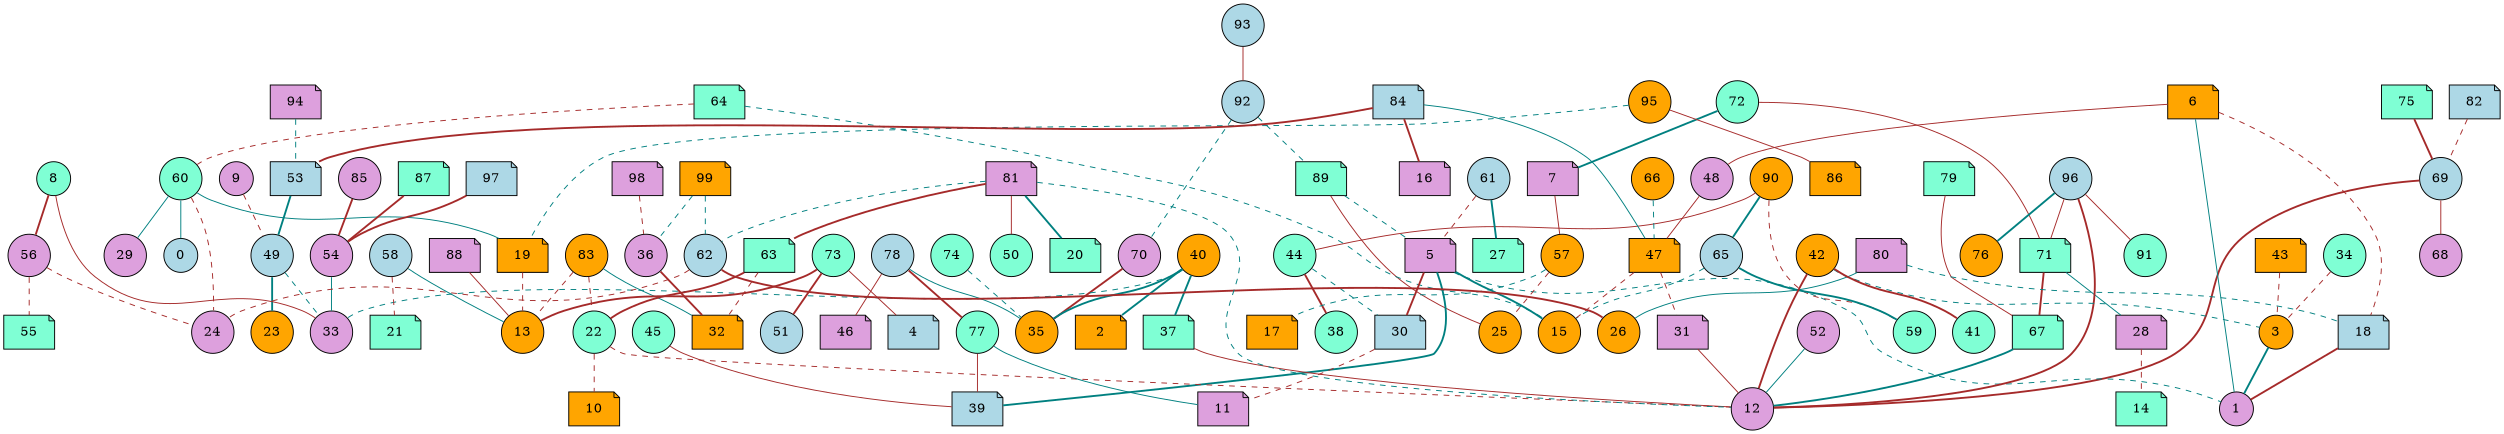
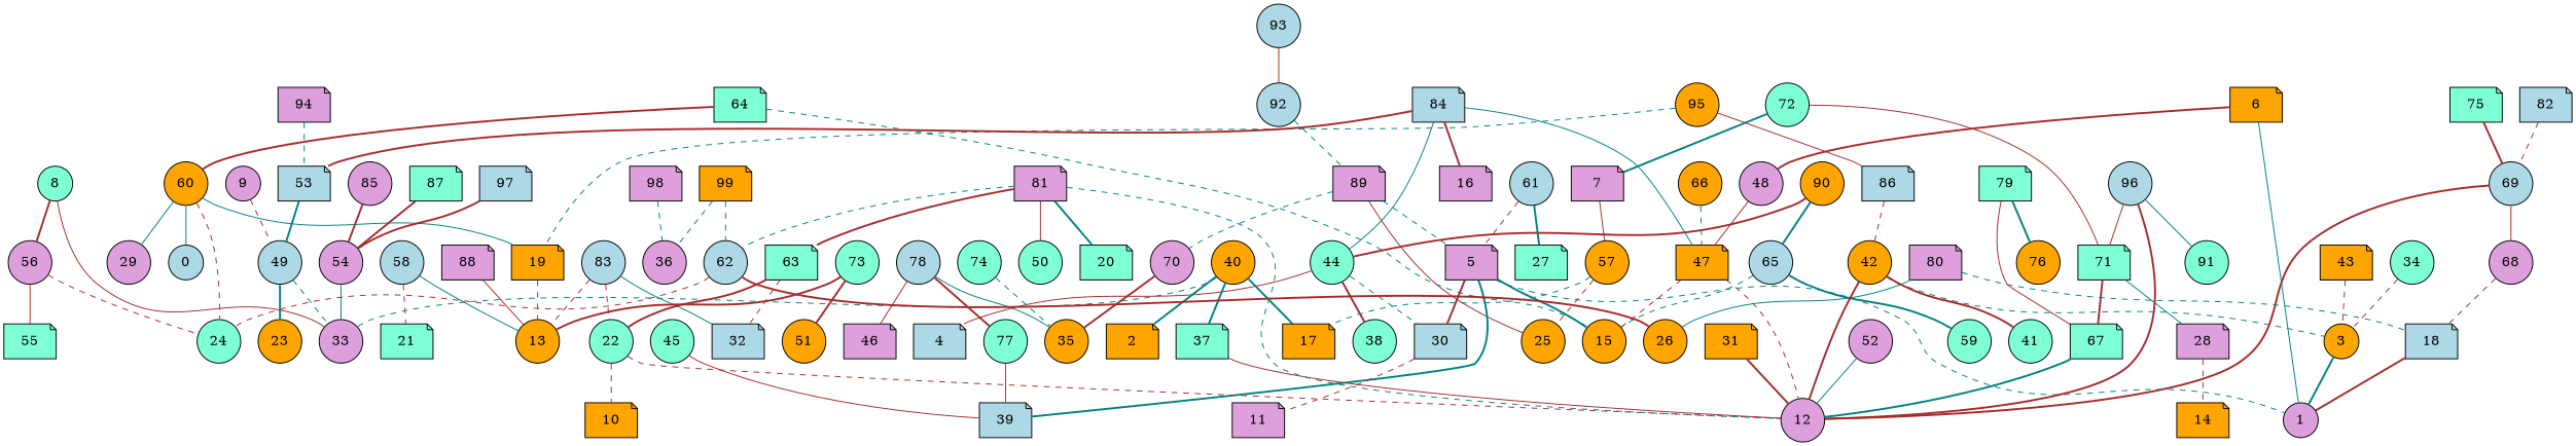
  digraph {
    node [fillcolor=plum shape=circle style=filled]
    edge [color=brown dir=none style=dashed]
    94 [shape=note]
    53 [fillcolor=lightblue shape=note]
    49 [fillcolor=lightblue]
    93 [fillcolor=lightblue]
    92 [fillcolor=lightblue]
-   89 [fillcolor=aquamarine shape=note]
+   89 [shape=note]
    64 [fillcolor=aquamarine shape=note]
    15 [fillcolor=orange]
-   60 [fillcolor=aquamarine]
+   60 [fillcolor=orange]
    75 [fillcolor=aquamarine shape=note]
    69 [fillcolor=lightblue]
    12
    68
    87 [fillcolor=aquamarine shape=note]
    54
    33
    82 [fillcolor=lightblue shape=note]
    25 [fillcolor=orange]
    70
    5 [shape=note]
    90 [fillcolor=orange]
    65 [fillcolor=lightblue]
    59 [fillcolor=aquamarine]
    44 [fillcolor=aquamarine]
    97 [fillcolor=lightblue shape=note]
    28 [shape=note]
-   14 [fillcolor=aquamarine shape=note]
+   14 [fillcolor=orange shape=note]
    34 [fillcolor=aquamarine]
    3 [fillcolor=orange]
    1
-   83 [fillcolor=orange]
-   32 [fillcolor=orange shape=note]
+   83 [fillcolor=lightblue]
+   32 [fillcolor=lightblue shape=note]
    22 [fillcolor=aquamarine]
    10 [fillcolor=orange shape=note]
    9
    23 [fillcolor=orange]
    98 [shape=note]
    36
    85
    35 [fillcolor=orange]
    78 [fillcolor=lightblue]
    46 [shape=note]
    77 [fillcolor=aquamarine]
    39 [fillcolor=lightblue shape=note]
    11 [shape=note]
    40 [fillcolor=orange]
    2 [fillcolor=orange shape=note]
    37 [fillcolor=aquamarine shape=note]
    7 [shape=note]
    57 [fillcolor=orange]
    17 [fillcolor=orange shape=note]
    72 [fillcolor=aquamarine]
    71 [fillcolor=aquamarine shape=note]
    67 [fillcolor=aquamarine shape=note]
    73 [fillcolor=aquamarine]
-   51 [fillcolor=lightblue]
+   51 [fillcolor=orange]
    4 [fillcolor=lightblue shape=note]
    13 [fillcolor=orange]
    56
    55 [fillcolor=aquamarine shape=note]
-   24
+   24 [fillcolor=aquamarine]
    79 [fillcolor=aquamarine shape=note]
    76 [fillcolor=orange]
    99 [fillcolor=orange shape=note]
    62 [fillcolor=lightblue]
    26 [fillcolor=orange]
    38 [fillcolor=aquamarine]
    30 [fillcolor=lightblue shape=note]
    43 [fillcolor=orange shape=note]
    96 [fillcolor=lightblue]
    91 [fillcolor=aquamarine]
    47 [fillcolor=orange shape=note]
    66 [fillcolor=orange]
    80 [shape=note]
    18 [fillcolor=lightblue shape=note]
    42 [fillcolor=orange]
    41 [fillcolor=aquamarine]
-   86 [fillcolor=orange shape=note]
+   86 [fillcolor=lightblue shape=note]
    74 [fillcolor=aquamarine]
    52
    61 [fillcolor=lightblue]
    27 [fillcolor=aquamarine shape=note]
    45 [fillcolor=aquamarine]
-   31 [shape=note]
+   31 [fillcolor=orange shape=note]
    95 [fillcolor=orange]
    19 [fillcolor=orange shape=note]
    81 [shape=note]
    20 [fillcolor=aquamarine shape=note]
    63 [fillcolor=aquamarine shape=note]
    50 [fillcolor=aquamarine]
    6 [fillcolor=orange shape=note]
    48
    84 [fillcolor=lightblue shape=note]
    16 [shape=note]
    58 [fillcolor=lightblue]
    21 [fillcolor=aquamarine shape=note]
    0 [fillcolor=lightblue]
    29
    8 [fillcolor=aquamarine]
    88 [shape=note]
    subgraph sub_1 {
      94
      53
      49
      93
      92
      89
      64
      15
      60
      75
      69
      12
      68
      87
      54
      33
      82
      25
      70
      5
      90
      65
      59
      44
      97
      28
      14
      34
      3
      1
      83
      32
      22
      10
      9
      23
      98
      36
      85
      35
      78
      46
      77
      39
      11
      40
      2
      37
      7
      57
      17
      72
      71
      67
      73
      51
      4
      13
      56
      55
      24
      79
      76
      99
      62
      26
      38
      30
      43
      96
      91
      47
      66
      80
      18
      42
      41
      86
      74
      52
      61
      27
      45
      31
      95
      19
      81
      20
      63
      50
      6
      48
      84
      16
      58
      21
      0
      29
      8
      88
    }
    94 -> 53 [color=teal]
    53 -> 49 [color=teal style=bold]
    49 -> 33 [color=teal]
    49 -> 23 [color=teal style=bold]
    93 -> 92 [style=solid]
    92 -> 89 [color=teal]
    89 -> 25 [style=solid]
-   92 -> 70 [color=teal]
+   89 -> 70 [color=teal]
    89 -> 5 [color=teal]
    64 -> 15 [color=teal]
-   64 -> 60
+   64 -> 60 [style=bold]
    60 -> 24
    60 -> 19 [color=teal style=solid]
    60 -> 0 [color=teal style=solid]
    60 -> 29 [color=teal style=solid]
    75 -> 69 [style=bold]
    69 -> 12 [style=bold]
    69 -> 68 [style=solid]
-   6 -> 18
+   68 -> 18
    87 -> 54 [style=bold]
    54 -> 33 [color=teal style=solid]
    82 -> 69
    70 -> 35 [style=bold]
    5 -> 15 [color=teal style=bold]
    5 -> 1 [color=teal]
    5 -> 39 [color=teal style=bold]
    5 -> 30 [style=bold]
    90 -> 65 [color=teal style=bold]
-   90 -> 59
-   90 -> 44 [style=solid]
+   90 -> 44 [style=bold]
    65 -> 15 [color=teal]
    65 -> 59 [color=teal style=bold]
    44 -> 38 [style=bold]
    44 -> 30 [color=teal]
    97 -> 54 [style=bold]
    28 -> 14
    34 -> 3
    3 -> 1 [color=teal style=bold]
    83 -> 32 [color=teal style=solid]
    83 -> 22
    83 -> 13
    22 -> 12
    22 -> 10
    9 -> 49
-   98 -> 36
-   36 -> 32 [style=bold]
+   98 -> 36 [color=teal]
    85 -> 54 [style=bold]
    78 -> 35 [color=teal style=solid]
    78 -> 46 [style=solid]
    78 -> 77 [style=bold]
    77 -> 39 [style=solid]
-   77 -> 11 [color=teal style=solid]
    40 -> 33 [color=teal]
-   40 -> 35 [color=teal style=bold]
+   40 -> 17 [color=teal style=bold]
    40 -> 2 [color=teal style=bold]
    40 -> 37 [color=teal style=bold]
    37 -> 12 [style=solid]
    7 -> 57 [style=solid]
    57 -> 25
    57 -> 17 [color=teal]
    72 -> 7 [color=teal style=bold]
    72 -> 71 [style=solid]
    71 -> 28 [color=teal style=solid]
    71 -> 67 [style=bold]
    67 -> 12 [color=teal style=bold]
    73 -> 51 [style=bold]
-   73 -> 4 [style=solid]
+   44 -> 4 [style=solid]
    73 -> 13 [style=bold]
-   56 -> 55
+   56 -> 55 [style=solid]
    56 -> 24
    79 -> 67 [style=solid]
-   96 -> 76 [color=teal style=bold]
+   79 -> 76 [color=teal style=bold]
    99 -> 36 [color=teal]
    99 -> 62 [color=teal]
    62 -> 24
    62 -> 26 [style=bold]
    30 -> 11
    43 -> 3
    96 -> 12 [style=bold]
    96 -> 71 [style=solid]
-   96 -> 91 [style=solid]
+   96 -> 91 [color=teal style=solid]
    47 -> 15
-   47 -> 31
+   47 -> 12
    66 -> 47 [color=teal]
    80 -> 26 [color=teal style=solid]
    80 -> 18 [color=teal]
    18 -> 1 [style=bold]
    42 -> 12 [style=bold]
    42 -> 3 [color=teal]
    42 -> 41 [style=bold]
+   86 -> 42
    74 -> 35 [color=teal]
    52 -> 12 [color=teal style=solid]
    61 -> 5
    61 -> 27 [color=teal style=bold]
    45 -> 39 [style=solid]
-   31 -> 12 [style=solid]
+   31 -> 12 [style=bold]
    95 -> 86 [style=solid]
    95 -> 19 [color=teal]
    19 -> 13
    81 -> 12 [color=teal]
    81 -> 62 [color=teal]
    81 -> 20 [color=teal style=bold]
    81 -> 63 [style=bold]
    81 -> 50 [style=solid]
    63 -> 32
    63 -> 22 [style=bold]
    6 -> 1 [color=teal style=solid]
-   6 -> 48 [style=solid]
+   6 -> 48 [style=bold]
    48 -> 47 [style=solid]
    84 -> 53 [style=bold]
+   84 -> 44 [color=teal style=solid]
    84 -> 47 [color=teal style=solid]
    84 -> 16 [style=bold]
    58 -> 13 [color=teal style=solid]
    58 -> 21
    8 -> 33 [style=solid]
    8 -> 56 [style=bold]
    88 -> 13 [style=solid]
  }
